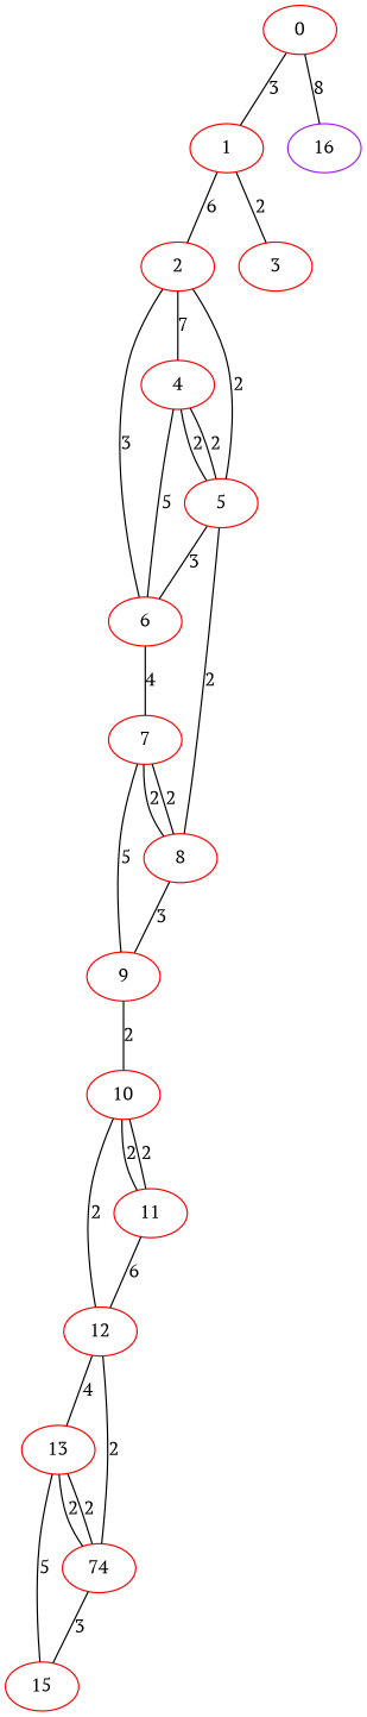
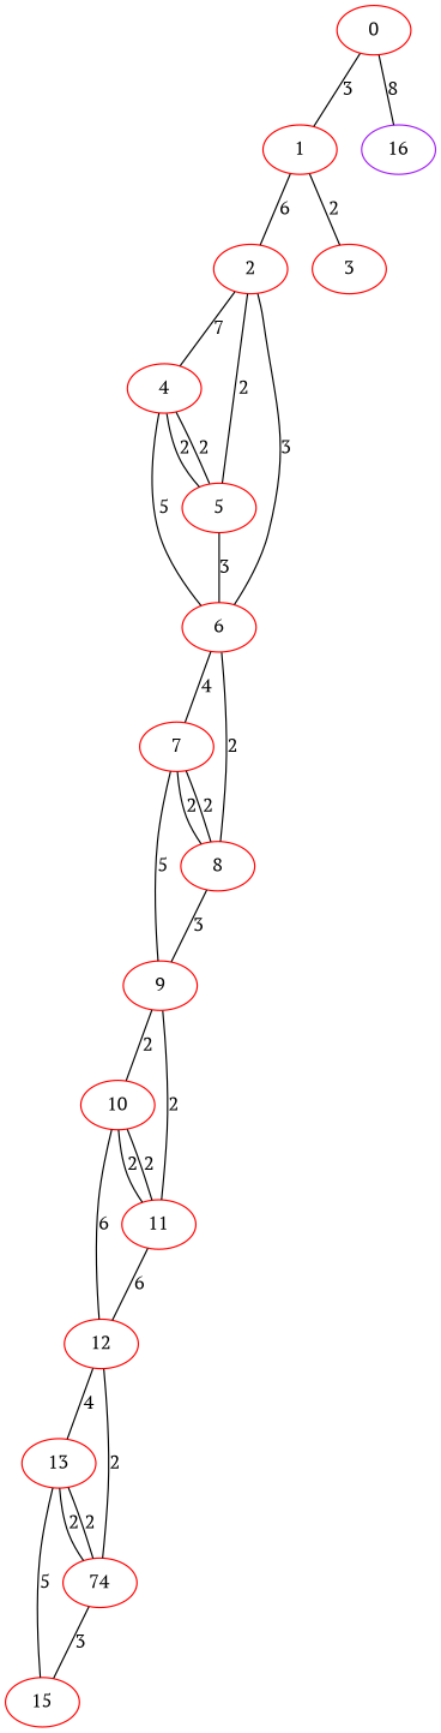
  graph {
    fontname="PT Serif"
    node [color=red fontname="PT Serif" weight=1]
    edge [fontname="PT Serif"]
    0
    1
    16 [color=purple weight=4]
    2
    3
    4
    5
    6
    7
    8
    9
    10
    11
    12
    13
    n16 [label=74]
    15
    0 -- 1 [label=3]
    0 -- 16 [label=8]
    1 -- 2 [label=6]
    1 -- 3 [label=2]
    2 -- 4 [label=7]
    2 -- 5 [label=2]
    2 -- 6 [label=3]
    4 -- 5 [label=2]
    4 -- 5 [label=2]
    4 -- 6 [label=5]
    5 -- 6 [label=3]
    6 -- 7 [label=4]
-   5 -- 8 [label=2]
+   6 -- 8 [label=2]
    7 -- 8 [label=2]
    7 -- 8 [label=2]
    7 -- 9 [label=5]
    8 -- 9 [label=3]
    9 -- 10 [label=2]
+   9 -- 11 [label=2]
    10 -- 11 [label=2]
    10 -- 11 [label=2]
-   10 -- 12 [label=2]
+   10 -- 12 [label=6]
    11 -- 12 [label=6]
    12 -- 13 [label=4]
    12 -- n16 [label=2]
    13 -- n16 [label=2]
    13 -- n16 [label=2]
    13 -- 15 [label=5]
    n16 -- 15 [label=3]
  }
